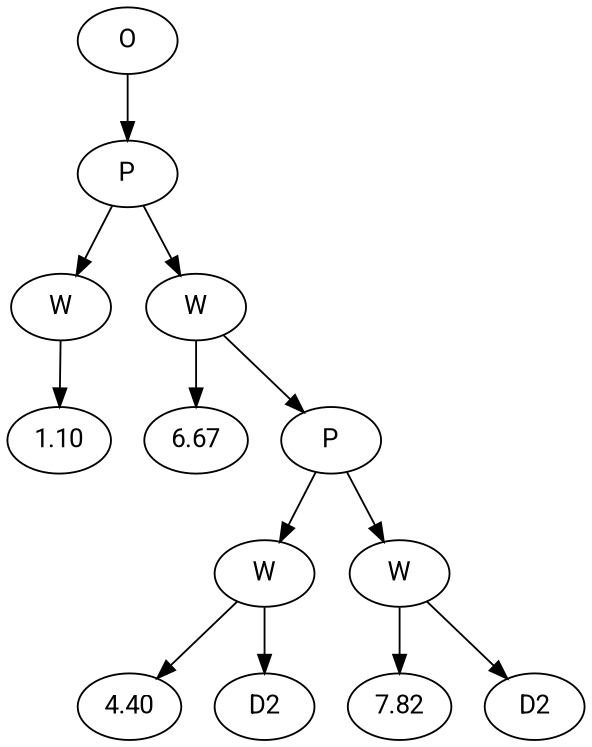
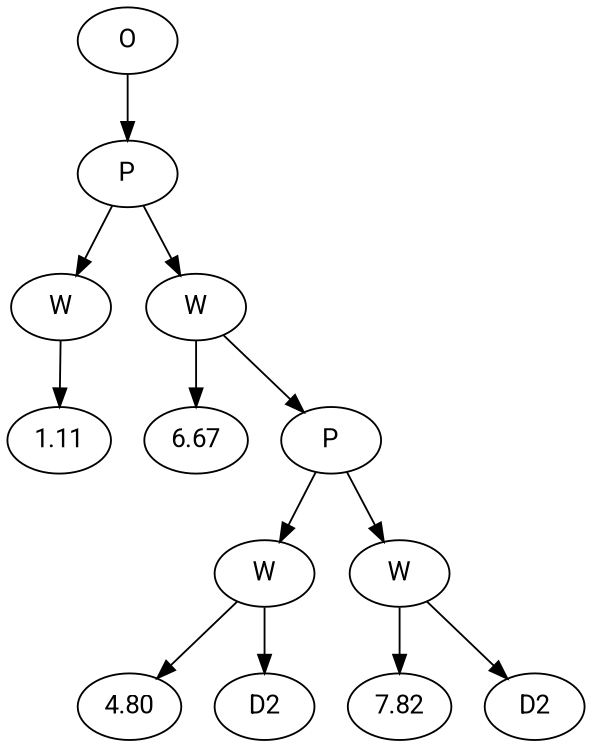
  digraph {
    fontname=Roboto
    node [fontname=Roboto]
    edge [fontname=Roboto]
    n1 [label=O]
    n2 [label=P]
    n3 [label=W]
    n4 [label=W]
-   n5 [label=1.10]
+   n5 [label=1.11]
    n6 [label=6.67]
    n7 [label=P]
    n8 [label=W]
    n9 [label=W]
-   n10 [label=4.40]
+   n10 [label=4.80]
    n11 [label=D2]
    n12 [label=7.82]
    n13 [label=D2]
    n1 -> n2
    n2 -> n3
    n2 -> n4
    n3 -> n5
    n4 -> n6
    n4 -> n7
    n7 -> n8
    n7 -> n9
    n8 -> n10
    n8 -> n11
    n9 -> n12
    n9 -> n13
  }
